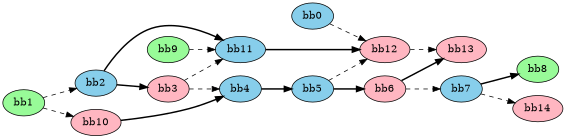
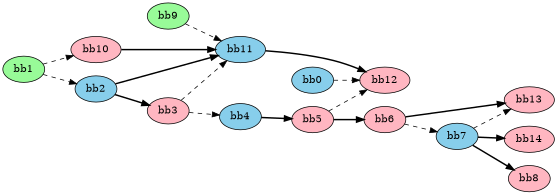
  digraph {
    rankdir=LR
    node [fillcolor=skyblue style=filled]
    edge [style=dashed]
    n1 [label="bb0\l"]
    n2 [fillcolor=lightpink label="bb12\l"]
    n3 [fillcolor=palegreen label="bb1\l"]
    n4 [label="bb2\l"]
    n5 [fillcolor=lightpink label="bb10\l"]
    n6 [fillcolor=lightpink label="bb13\l"]
    n7 [fillcolor=lightpink label="bb3\l"]
    n8 [label="bb11\l"]
    n9 [label="bb4\l"]
-   n10 [label="bb5\l"]
+   n10 [fillcolor=lightpink label="bb5\l"]
    n11 [fillcolor=lightpink label="bb6\l"]
    n12 [fillcolor=palegreen label="bb9\l"]
    n13 [label="bb7\l"]
-   n14 [fillcolor=palegreen label="bb8\l"]
+   n14 [fillcolor=lightpink label="bb8\l"]
    n15 [fillcolor=lightpink label="bb14\l"]
    n1 -> n2
-   n2 -> n6
+   n13 -> n6
    n3 -> n4
    n3 -> n5
    n4 -> n7 [style=bold]
    n4 -> n8 [style=bold]
-   n5 -> n9 [style=bold]
+   n5 -> n8 [style=bold]
    n7 -> n8
    n7 -> n9
    n8 -> n2 [style=bold]
    n9 -> n10 [style=bold]
    n10 -> n2
    n10 -> n11 [style=bold]
    n11 -> n6 [style=bold]
    n11 -> n13
    n12 -> n8
    n13 -> n14 [style=bold]
-   n13 -> n15
+   n13 -> n15 [style=bold]
  }
